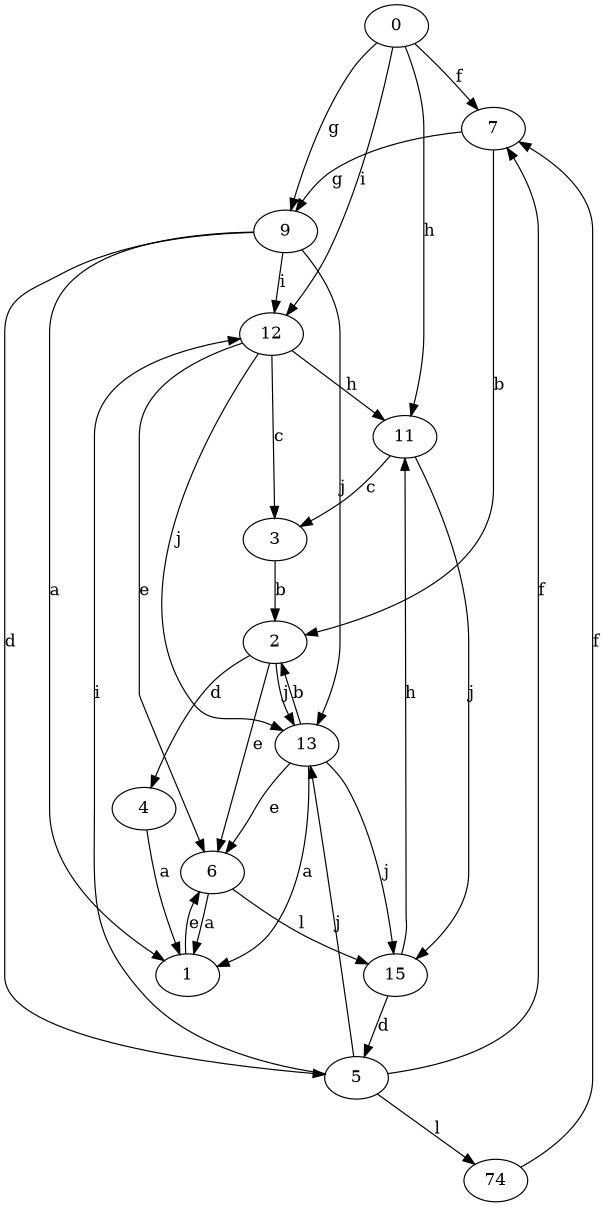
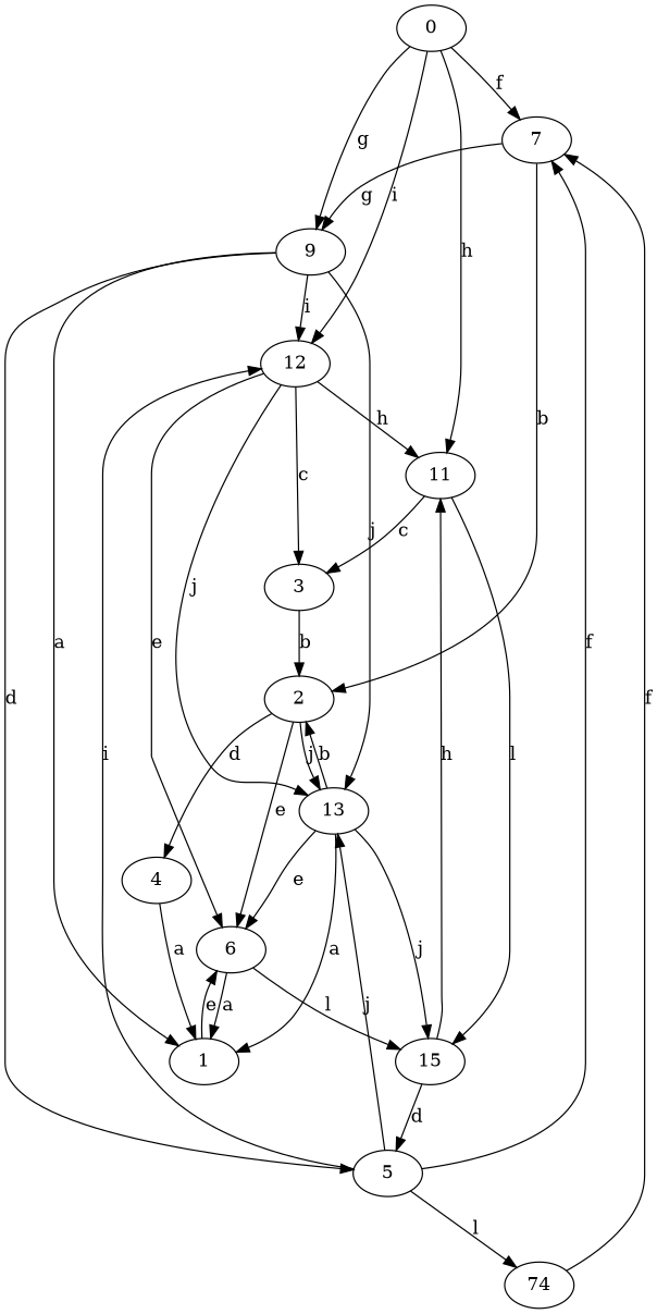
  strict digraph {
    0
    7
    9
    11
    12
    2
    1
    13
    5
    3
    15
    6
    4
    n14 [label=74]
    0 -> 7 [label=f]
    0 -> 9 [label=g]
    0 -> 11 [label=h]
    0 -> 12 [label=i]
    7 -> 9 [label=g]
    7 -> 2 [label=b]
    9 -> 12 [label=i]
    9 -> 1 [label=a]
    9 -> 13 [label=j]
    9 -> 5 [label=d]
    11 -> 3 [label=c]
-   11 -> 15 [label=j]
+   11 -> 15 [label=l]
    12 -> 11 [label=h]
    12 -> 13 [label=j]
    12 -> 3 [label=c]
    12 -> 6 [label=e]
    2 -> 13 [label=j]
    2 -> 6 [label=e]
    2 -> 4 [label=d]
    1 -> 6 [label=e]
    13 -> 2 [label=b]
    13 -> 1 [label=a]
    13 -> 15 [label=j]
    13 -> 6 [label=e]
    5 -> 7 [label=f]
    5 -> 12 [label=i]
    5 -> 13 [label=j]
    5 -> n14 [label=l]
    3 -> 2 [label=b]
    15 -> 11 [label=h]
    15 -> 5 [label=d]
    6 -> 1 [label=a]
    6 -> 15 [label=l]
    4 -> 1 [label=a]
    n14 -> 7 [label=f]
  }
